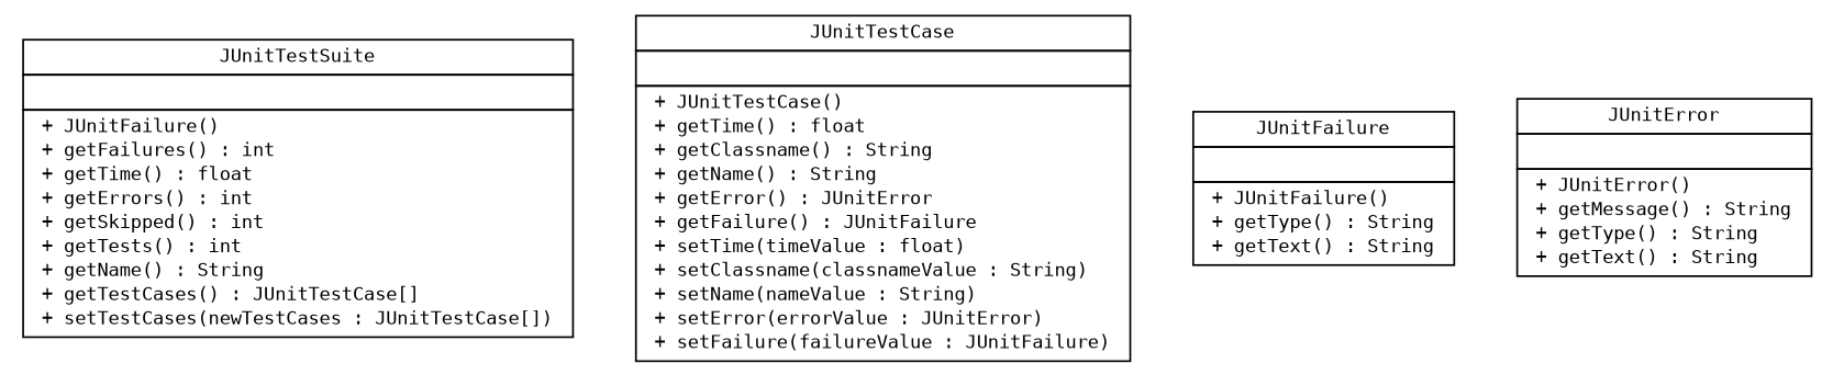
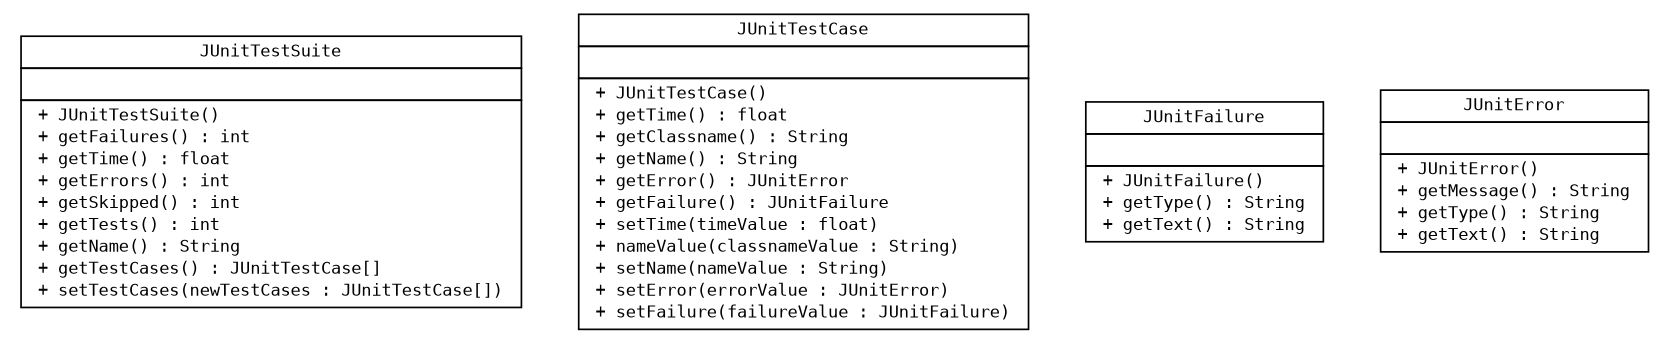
  digraph {
    nodesep=0.25
    ranksep=0.5
    fontname="DejaVu Sans Mono"
    node [fontcolor=black fontname="DejaVu Sans Mono" fontsize=10.0 shape=plaintext]
-   n1 [label=<<table title="com.github.mkolisnyk.muto.reporter.result.JUnitTestSuite" border="0" cellborder="1" cellspacing="0" cellpadding="2" port="p" href="./JUnitTestSuite.html"> 		<tr><td><table border="0" cellspacing="0" cellpadding="1"> <tr><td align="center" balign="center"> JUnitTestSuite </td></tr> 		</table></td></tr> 		<tr><td><table border="0" cellspacing="0" cellpadding="1"> <tr><td align="left" balign="left">  </td></tr> 		</table></td></tr> 		<tr><td><table border="0" cellspacing="0" cellpadding="1"> <tr><td align="left" balign="left"> + JUnitFailure() </td></tr> <tr><td align="left" balign="left"> + getFailures() : int </td></tr> <tr><td align="left" balign="left"> + getTime() : float </td></tr> <tr><td align="left" balign="left"> + getErrors() : int </td></tr> <tr><td align="left" balign="left"> + getSkipped() : int </td></tr> <tr><td align="left" balign="left"> + getTests() : int </td></tr> <tr><td align="left" balign="left"> + getName() : String </td></tr> <tr><td align="left" balign="left"> + getTestCases() : JUnitTestCase[] </td></tr> <tr><td align="left" balign="left"> + setTestCases(newTestCases : JUnitTestCase[]) </td></tr> 		</table></td></tr> 		</table>>]
-   n2 [label=<<table title="com.github.mkolisnyk.muto.reporter.result.JUnitTestCase" border="0" cellborder="1" cellspacing="0" cellpadding="2" port="p" href="./JUnitTestCase.html"> 		<tr><td><table border="0" cellspacing="0" cellpadding="1"> <tr><td align="center" balign="center"> JUnitTestCase </td></tr> 		</table></td></tr> 		<tr><td><table border="0" cellspacing="0" cellpadding="1"> <tr><td align="left" balign="left">  </td></tr> 		</table></td></tr> 		<tr><td><table border="0" cellspacing="0" cellpadding="1"> <tr><td align="left" balign="left"> + JUnitTestCase() </td></tr> <tr><td align="left" balign="left"> + getTime() : float </td></tr> <tr><td align="left" balign="left"> + getClassname() : String </td></tr> <tr><td align="left" balign="left"> + getName() : String </td></tr> <tr><td align="left" balign="left"> + getError() : JUnitError </td></tr> <tr><td align="left" balign="left"> + getFailure() : JUnitFailure </td></tr> <tr><td align="left" balign="left"> + setTime(timeValue : float) </td></tr> <tr><td align="left" balign="left"> + setClassname(classnameValue : String) </td></tr> <tr><td align="left" balign="left"> + setName(nameValue : String) </td></tr> <tr><td align="left" balign="left"> + setError(errorValue : JUnitError) </td></tr> <tr><td align="left" balign="left"> + setFailure(failureValue : JUnitFailure) </td></tr> 		</table></td></tr> 		</table>>]
+   n1 [label=<<table title="com.github.mkolisnyk.muto.reporter.result.JUnitTestSuite" border="0" cellborder="1" cellspacing="0" cellpadding="2" port="p" href="./JUnitTestSuite.html"> 		<tr><td><table border="0" cellspacing="0" cellpadding="1"> <tr><td align="center" balign="center"> JUnitTestSuite </td></tr> 		</table></td></tr> 		<tr><td><table border="0" cellspacing="0" cellpadding="1"> <tr><td align="left" balign="left">  </td></tr> 		</table></td></tr> 		<tr><td><table border="0" cellspacing="0" cellpadding="1"> <tr><td align="left" balign="left"> + JUnitTestSuite() </td></tr> <tr><td align="left" balign="left"> + getFailures() : int </td></tr> <tr><td align="left" balign="left"> + getTime() : float </td></tr> <tr><td align="left" balign="left"> + getErrors() : int </td></tr> <tr><td align="left" balign="left"> + getSkipped() : int </td></tr> <tr><td align="left" balign="left"> + getTests() : int </td></tr> <tr><td align="left" balign="left"> + getName() : String </td></tr> <tr><td align="left" balign="left"> + getTestCases() : JUnitTestCase[] </td></tr> <tr><td align="left" balign="left"> + setTestCases(newTestCases : JUnitTestCase[]) </td></tr> 		</table></td></tr> 		</table>>]
+   n2 [label=<<table title="com.github.mkolisnyk.muto.reporter.result.JUnitTestCase" border="0" cellborder="1" cellspacing="0" cellpadding="2" port="p" href="./JUnitTestCase.html"> 		<tr><td><table border="0" cellspacing="0" cellpadding="1"> <tr><td align="center" balign="center"> JUnitTestCase </td></tr> 		</table></td></tr> 		<tr><td><table border="0" cellspacing="0" cellpadding="1"> <tr><td align="left" balign="left">  </td></tr> 		</table></td></tr> 		<tr><td><table border="0" cellspacing="0" cellpadding="1"> <tr><td align="left" balign="left"> + JUnitTestCase() </td></tr> <tr><td align="left" balign="left"> + getTime() : float </td></tr> <tr><td align="left" balign="left"> + getClassname() : String </td></tr> <tr><td align="left" balign="left"> + getName() : String </td></tr> <tr><td align="left" balign="left"> + getError() : JUnitError </td></tr> <tr><td align="left" balign="left"> + getFailure() : JUnitFailure </td></tr> <tr><td align="left" balign="left"> + setTime(timeValue : float) </td></tr> <tr><td align="left" balign="left"> + nameValue(classnameValue : String) </td></tr> <tr><td align="left" balign="left"> + setName(nameValue : String) </td></tr> <tr><td align="left" balign="left"> + setError(errorValue : JUnitError) </td></tr> <tr><td align="left" balign="left"> + setFailure(failureValue : JUnitFailure) </td></tr> 		</table></td></tr> 		</table>>]
    n3 [label=<<table title="com.github.mkolisnyk.muto.reporter.result.JUnitFailure" border="0" cellborder="1" cellspacing="0" cellpadding="2" port="p" href="./JUnitFailure.html"> 		<tr><td><table border="0" cellspacing="0" cellpadding="1"> <tr><td align="center" balign="center"> JUnitFailure </td></tr> 		</table></td></tr> 		<tr><td><table border="0" cellspacing="0" cellpadding="1"> <tr><td align="left" balign="left">  </td></tr> 		</table></td></tr> 		<tr><td><table border="0" cellspacing="0" cellpadding="1"> <tr><td align="left" balign="left"> + JUnitFailure() </td></tr> <tr><td align="left" balign="left"> + getType() : String </td></tr> <tr><td align="left" balign="left"> + getText() : String </td></tr> 		</table></td></tr> 		</table>>]
    n4 [label=<<table title="com.github.mkolisnyk.muto.reporter.result.JUnitError" border="0" cellborder="1" cellspacing="0" cellpadding="2" port="p" href="./JUnitError.html"> 		<tr><td><table border="0" cellspacing="0" cellpadding="1"> <tr><td align="center" balign="center"> JUnitError </td></tr> 		</table></td></tr> 		<tr><td><table border="0" cellspacing="0" cellpadding="1"> <tr><td align="left" balign="left">  </td></tr> 		</table></td></tr> 		<tr><td><table border="0" cellspacing="0" cellpadding="1"> <tr><td align="left" balign="left"> + JUnitError() </td></tr> <tr><td align="left" balign="left"> + getMessage() : String </td></tr> <tr><td align="left" balign="left"> + getType() : String </td></tr> <tr><td align="left" balign="left"> + getText() : String </td></tr> 		</table></td></tr> 		</table>>]
  }
